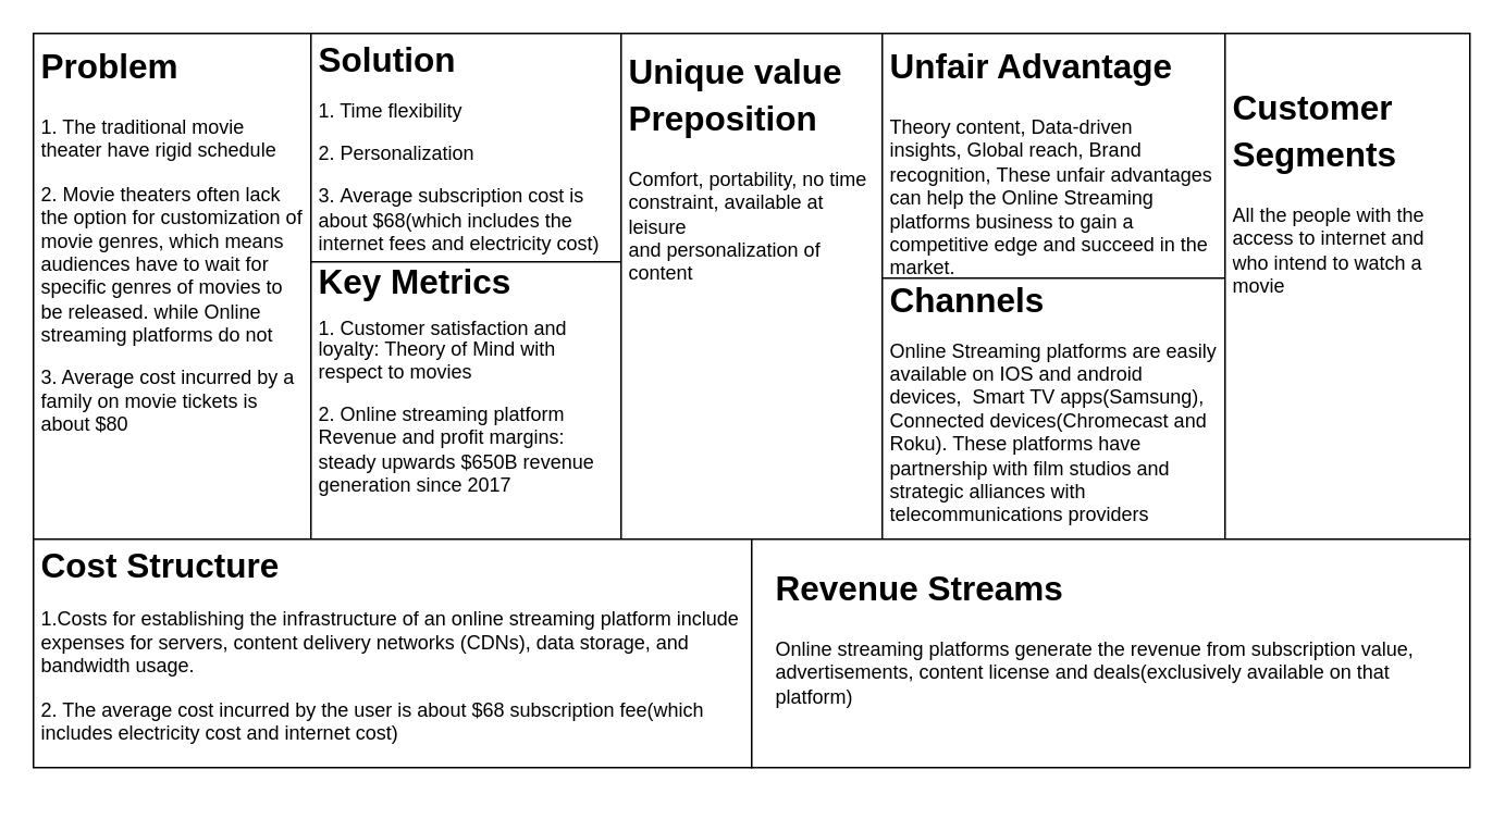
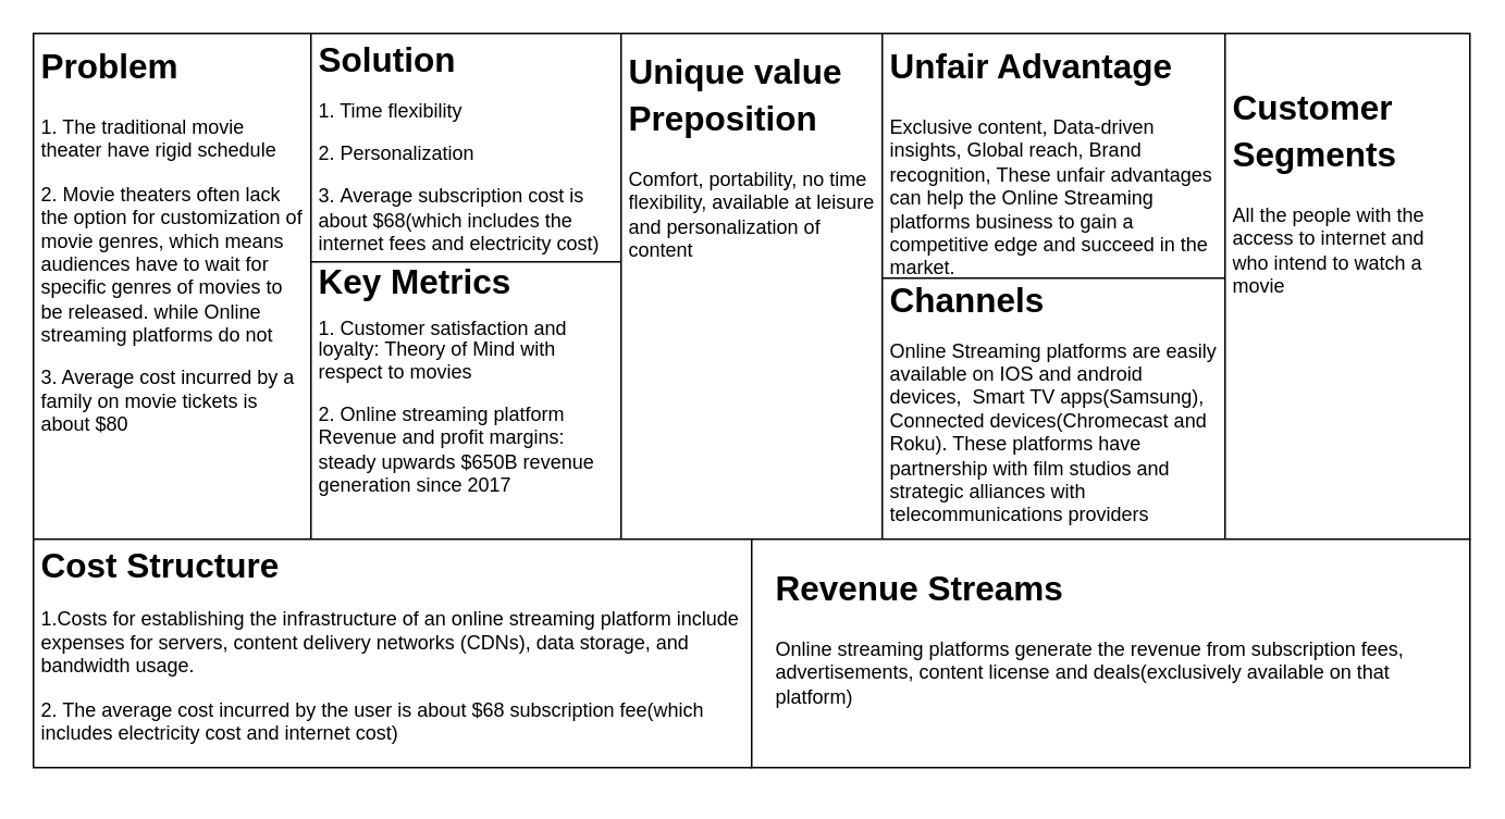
  <mxCell id="0" />
  <mxCell id="1" parent="0" />
  <mxCell id="2" value="" style="rounded=0;whiteSpace=wrap;html=1;" parent="1" vertex="1"><mxGeometry x="20" y="20" width="170" height="310" as="geometry" /></mxCell>
  <mxCell id="3" value="" style="rounded=0;whiteSpace=wrap;html=1;" parent="1" vertex="1"><mxGeometry x="190" y="20" width="190" height="150" as="geometry" /></mxCell>
  <mxCell id="4" value="" style="rounded=0;whiteSpace=wrap;html=1;" parent="1" vertex="1"><mxGeometry x="190" y="160" width="190" height="170" as="geometry" /></mxCell>
  <mxCell id="5" value="" style="rounded=0;whiteSpace=wrap;html=1;" parent="1" vertex="1"><mxGeometry x="380" y="20" width="160" height="310" as="geometry" /></mxCell>
  <mxCell id="6" value="" style="rounded=0;whiteSpace=wrap;html=1;" parent="1" vertex="1"><mxGeometry x="540" y="20" width="210" height="150" as="geometry" /></mxCell>
  <mxCell id="7" value="" style="rounded=0;whiteSpace=wrap;html=1;" parent="1" vertex="1"><mxGeometry x="540" y="170" width="210" height="160" as="geometry" /></mxCell>
  <mxCell id="8" value="" style="rounded=0;whiteSpace=wrap;html=1;" parent="1" vertex="1"><mxGeometry x="750" y="20" width="150" height="310" as="geometry" /></mxCell>
  <mxCell id="9" value="" style="rounded=0;whiteSpace=wrap;html=1;" parent="1" vertex="1"><mxGeometry x="20" y="330" width="440" height="140" as="geometry" /></mxCell>
  <mxCell id="10" value="" style="rounded=0;whiteSpace=wrap;html=1;" parent="1" vertex="1"><mxGeometry x="460" y="330" width="440" height="140" as="geometry" /></mxCell>
  <mxCell id="11" value="&lt;h1 style=&quot;line-height: 60%;&quot;&gt;&lt;font style=&quot;font-size: 21px;&quot;&gt;Solution&lt;/font&gt;&lt;/h1&gt;&lt;p&gt;1. Time flexibility&amp;nbsp;&lt;/p&gt;&lt;p&gt;2. Personalization&lt;/p&gt;&lt;p&gt;3.&amp;nbsp;Average subscription cost is about $68(which includes the internet fees and electricity cost)&lt;/p&gt;&lt;span style=&quot;caret-color: rgb(0, 0, 0); text-size-adjust: auto;&quot; id=&quot;docs-internal-guid-1651fa95-7fff-1ce4-ad14-be645055d8fa&quot;&gt;&lt;/span&gt;&lt;p&gt;&lt;br&gt;&lt;/p&gt;" style="text;html=1;strokeColor=none;fillColor=none;spacing=5;spacingTop=-20;whiteSpace=wrap;overflow=hidden;rounded=0;" parent="1" vertex="1"><mxGeometry x="190" y="22.5" width="190" height="137.5" as="geometry" /></mxCell>
  <mxCell id="12" value="&lt;h1 style=&quot;line-height: 50%;&quot;&gt;&lt;font style=&quot;font-size: 21px;&quot;&gt;Key Metrics&lt;/font&gt;&lt;/h1&gt;&lt;p style=&quot;line-height: 110%;&quot;&gt;1. Customer satisfaction and loyalty: Theory of Mind with respect to movies&lt;/p&gt;&lt;p style=&quot;line-height: 120%;&quot;&gt;2. Online streaming platform Revenue and profit margins: steady upwards $650B revenue generation since 2017&lt;/p&gt;" style="text;html=1;strokeColor=none;fillColor=none;spacing=5;spacingTop=-20;whiteSpace=wrap;overflow=hidden;rounded=0;" parent="1" vertex="1"><mxGeometry x="190" y="160" width="190" height="150" as="geometry" /></mxCell>
- <mxCell id="13" value="&lt;h1&gt;&lt;font style=&quot;font-size: 21px;&quot;&gt;Unique value Preposition&lt;/font&gt;&lt;/h1&gt;&lt;p&gt;Comfort,&amp;nbsp;&lt;span style=&quot;background-color: initial;&quot;&gt;portability,&amp;nbsp;&lt;/span&gt;&lt;span style=&quot;background-color: initial;&quot;&gt;no time constraint,&amp;nbsp;&lt;/span&gt;&lt;span style=&quot;background-color: initial;&quot;&gt;available at leisure and&amp;nbsp;&lt;/span&gt;&lt;span style=&quot;background-color: initial;&quot;&gt;personalization&amp;nbsp;of content&lt;/span&gt;&lt;/p&gt;" style="text;html=1;strokeColor=none;fillColor=none;spacing=5;spacingTop=-20;whiteSpace=wrap;overflow=hidden;rounded=0;" parent="1" vertex="1"><mxGeometry x="380" y="22.5" width="160" height="307.5" as="geometry" /></mxCell>
+ <mxCell id="13" value="&lt;h1&gt;&lt;font style=&quot;font-size: 21px;&quot;&gt;Unique value Preposition&lt;/font&gt;&lt;/h1&gt;&lt;p&gt;Comfort,&amp;nbsp;&lt;span style=&quot;background-color: initial;&quot;&gt;portability,&amp;nbsp;&lt;/span&gt;&lt;span style=&quot;background-color: initial;&quot;&gt;no time flexibility,&amp;nbsp;&lt;/span&gt;&lt;span style=&quot;background-color: initial;&quot;&gt;available at leisure and&amp;nbsp;&lt;/span&gt;&lt;span style=&quot;background-color: initial;&quot;&gt;personalization&amp;nbsp;of content&lt;/span&gt;&lt;/p&gt;" style="text;html=1;strokeColor=none;fillColor=none;spacing=5;spacingTop=-20;whiteSpace=wrap;overflow=hidden;rounded=0;" parent="1" vertex="1"><mxGeometry x="380" y="22.5" width="160" height="307.5" as="geometry" /></mxCell>
  <mxCell id="14" value="&lt;h1&gt;&lt;font style=&quot;font-size: 21px;&quot;&gt;Customer Segments&lt;/font&gt;&lt;/h1&gt;&lt;p&gt;All the people with the access to internet and who intend to watch a movie&lt;/p&gt;" style="text;html=1;strokeColor=none;fillColor=none;spacing=5;spacingTop=-20;whiteSpace=wrap;overflow=hidden;rounded=0;" parent="1" vertex="1"><mxGeometry x="750" y="45" width="130" height="210" as="geometry" /></mxCell>
  <mxCell id="15" value="&lt;h1 style=&quot;line-height: 60%;&quot;&gt;&lt;font style=&quot;font-size: 21px;&quot;&gt;Channels&lt;/font&gt;&lt;/h1&gt;&lt;p&gt;Online Streaming platforms are easily available on IOS and android devices,&amp;nbsp; Smart TV apps(Samsung), Connected devices(Chromecast and Roku). These platforms have partnership with film studios and strategic alliances with telecommunications providers&amp;nbsp;&lt;/p&gt;" style="text;html=1;strokeColor=none;fillColor=none;spacing=5;spacingTop=-20;whiteSpace=wrap;overflow=hidden;rounded=0;" parent="1" vertex="1"><mxGeometry x="540" y="170" width="210" height="160" as="geometry" /></mxCell>
  <mxCell id="16" value="&lt;h1 style=&quot;line-height: 80%;&quot;&gt;&lt;font style=&quot;font-size: 21px;&quot;&gt;Cost Structure&lt;/font&gt;&lt;/h1&gt;&lt;p&gt;1.Costs for establishing the infrastructure of an online streaming platform include expenses for servers, content delivery networks (CDNs), data storage, and bandwidth usage.&amp;nbsp;&lt;/p&gt;&lt;p&gt;2. The average cost incurred by the user is about $68 subscription fee(which includes electricity cost and internet cost)&lt;/p&gt;&lt;p&gt;&lt;br&gt;&lt;/p&gt;" style="text;html=1;strokeColor=none;fillColor=none;spacing=5;spacingTop=-20;whiteSpace=wrap;overflow=hidden;rounded=0;" parent="1" vertex="1"><mxGeometry x="20" y="330" width="450" height="150" as="geometry" /></mxCell>
- <mxCell id="17" value="&lt;h1&gt;&lt;font style=&quot;font-size: 21px;&quot;&gt;Revenue Streams&lt;/font&gt;&lt;/h1&gt;&lt;p&gt;Online streaming platforms generate the revenue from subscription value, advertisements, content license and deals(exclusively available on that platform)&lt;/p&gt;" style="text;html=1;strokeColor=none;fillColor=none;spacing=5;spacingTop=-20;whiteSpace=wrap;overflow=hidden;rounded=0;" parent="1" vertex="1"><mxGeometry x="470" y="340" width="420" height="95" as="geometry" /></mxCell>
+ <mxCell id="17" value="&lt;h1&gt;&lt;font style=&quot;font-size: 21px;&quot;&gt;Revenue Streams&lt;/font&gt;&lt;/h1&gt;&lt;p&gt;Online streaming platforms generate the revenue from subscription fees, advertisements, content license and deals(exclusively available on that platform)&lt;/p&gt;" style="text;html=1;strokeColor=none;fillColor=none;spacing=5;spacingTop=-20;whiteSpace=wrap;overflow=hidden;rounded=0;" parent="1" vertex="1"><mxGeometry x="470" y="340" width="420" height="95" as="geometry" /></mxCell>
  <mxCell id="18" value="&lt;h1&gt;&lt;font style=&quot;font-size: 21px;&quot;&gt;Problem&lt;/font&gt;&lt;/h1&gt;&lt;p&gt;1. The traditional movie theater have rigid schedule&lt;/p&gt;&lt;p&gt;2. Movie theaters often lack the option for customization of movie genres, which means audiences have to wait for specific genres of movies to be released. while Online streaming platforms do not&amp;nbsp;&lt;/p&gt;&lt;p&gt;3. Average cost incurred by a family on movie tickets is about $80&lt;/p&gt;" style="text;html=1;strokeColor=none;fillColor=none;spacing=5;spacingTop=-20;whiteSpace=wrap;overflow=hidden;rounded=0;" parent="1" vertex="1"><mxGeometry x="20" y="20" width="170" height="310" as="geometry" /></mxCell>
- <mxCell id="19" value="&lt;h1 style=&quot;border-color: var(--border-color);&quot;&gt;&lt;font style=&quot;border-color: var(--border-color); font-size: 21px;&quot;&gt;Unfair Advantage&lt;/font&gt;&lt;/h1&gt;&lt;h1&gt;&lt;p style=&quot;border-color: var(--border-color); font-size: 12px; font-weight: 400;&quot;&gt;Theory content,&amp;nbsp;&lt;span style=&quot;border-color: var(--border-color); background-color: initial;&quot;&gt;Data-driven insights&lt;/span&gt;&lt;span style=&quot;border-color: var(--border-color); background-color: initial;&quot;&gt;,&amp;nbsp;&lt;/span&gt;&lt;span style=&quot;border-color: var(--border-color); background-color: initial;&quot;&gt;Global reach,&amp;nbsp;&lt;/span&gt;&lt;span style=&quot;border-color: var(--border-color); background-color: initial;&quot;&gt;Brand recognition,&amp;nbsp;&lt;/span&gt;&lt;span style=&quot;border-color: var(--border-color); background-color: initial;&quot;&gt;These unfair advantages can help the Online Streaming platforms business to gain a competitive edge and succeed in the market.&lt;/span&gt;&lt;/p&gt;&lt;/h1&gt;" style="text;html=1;strokeColor=none;fillColor=none;spacing=5;spacingTop=-20;whiteSpace=wrap;overflow=hidden;rounded=0;" parent="1" vertex="1"><mxGeometry x="540" y="20" width="210" height="147.5" as="geometry" /></mxCell>
+ <mxCell id="19" value="&lt;h1 style=&quot;border-color: var(--border-color);&quot;&gt;&lt;font style=&quot;border-color: var(--border-color); font-size: 21px;&quot;&gt;Unfair Advantage&lt;/font&gt;&lt;/h1&gt;&lt;h1&gt;&lt;p style=&quot;border-color: var(--border-color); font-size: 12px; font-weight: 400;&quot;&gt;Exclusive content,&amp;nbsp;&lt;span style=&quot;border-color: var(--border-color); background-color: initial;&quot;&gt;Data-driven insights&lt;/span&gt;&lt;span style=&quot;border-color: var(--border-color); background-color: initial;&quot;&gt;,&amp;nbsp;&lt;/span&gt;&lt;span style=&quot;border-color: var(--border-color); background-color: initial;&quot;&gt;Global reach,&amp;nbsp;&lt;/span&gt;&lt;span style=&quot;border-color: var(--border-color); background-color: initial;&quot;&gt;Brand recognition,&amp;nbsp;&lt;/span&gt;&lt;span style=&quot;border-color: var(--border-color); background-color: initial;&quot;&gt;These unfair advantages can help the Online Streaming platforms business to gain a competitive edge and succeed in the market.&lt;/span&gt;&lt;/p&gt;&lt;/h1&gt;" style="text;html=1;strokeColor=none;fillColor=none;spacing=5;spacingTop=-20;whiteSpace=wrap;overflow=hidden;rounded=0;" parent="1" vertex="1"><mxGeometry x="540" y="20" width="210" height="147.5" as="geometry" /></mxCell>
